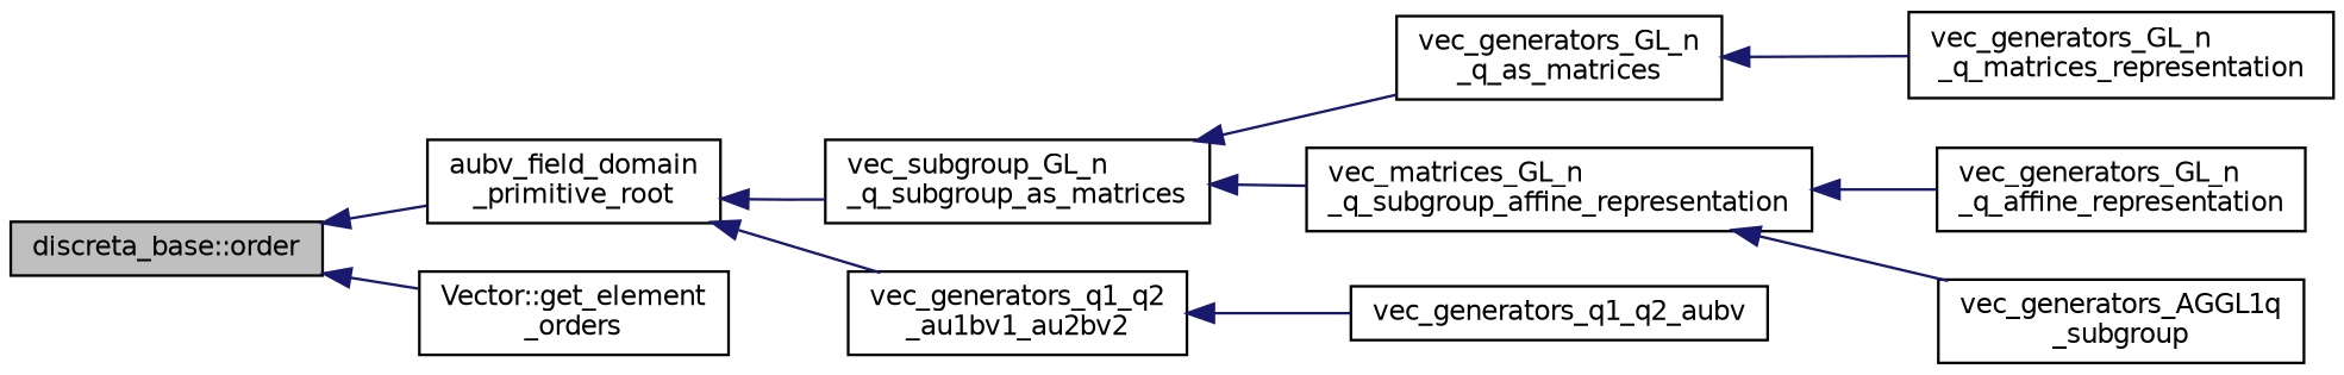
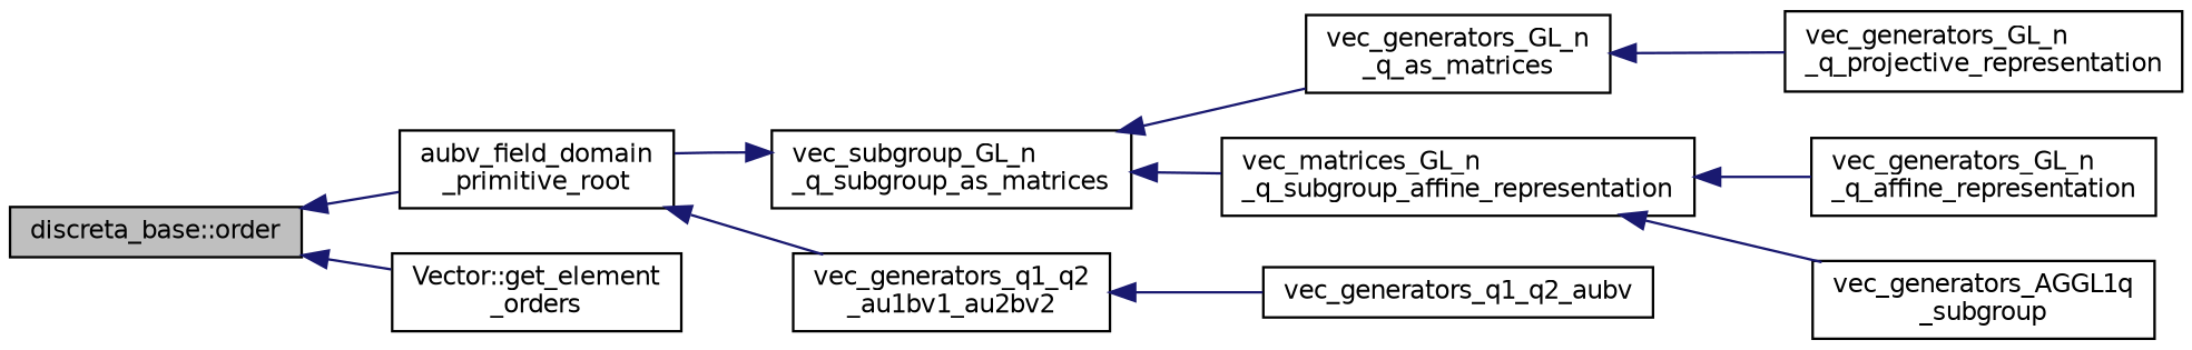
  digraph {
    rankdir=LR
    node [color=black fillcolor=white fontname=Helvetica fontsize=10 shape=record style=filled]
    edge [color=midnightblue dir=back fontname=Helvetica fontsize=10 labelfontname=Helvetica labelfontsize=10 style=solid]
    n1 [fillcolor=grey75 fontcolor=black height=0.2 label="discreta_base::order" width=0.4]
    n2 [height=0.2 label="aubv_field_domain\l_primitive_root" width=0.4]
    n3 [height=0.2 label="Vector::get_element\l_orders" width=0.4]
    n4 [height=0.2 label="vec_subgroup_GL_n\l_q_subgroup_as_matrices" width=0.4]
    n5 [height=0.2 label="vec_generators_q1_q2\l_au1bv1_au2bv2" width=0.4]
    n6 [height=0.2 label="vec_generators_GL_n\l_q_as_matrices" width=0.4]
    n7 [height=0.2 label="vec_matrices_GL_n\l_q_subgroup_affine_representation" width=0.4]
    n8 [height=0.2 label=vec_generators_q1_q2_aubv width=0.4]
-   n9 [height=0.2 label="vec_generators_GL_n\l_q_matrices_representation" width=0.4]
+   n9 [height=0.2 label="vec_generators_GL_n\l_q_projective_representation" width=0.4]
    n10 [height=0.2 label="vec_generators_GL_n\l_q_affine_representation" width=0.4]
    n11 [height=0.2 label="vec_generators_AGGL1q\l_subgroup" width=0.4]
    n1 -> n2
    n1 -> n3
-   n2 -> n4
+   n4 -> n2
    n2 -> n5
    n4 -> n6
    n4 -> n7
    n5 -> n8
    n6 -> n9
    n7 -> n10
    n7 -> n11
  }
